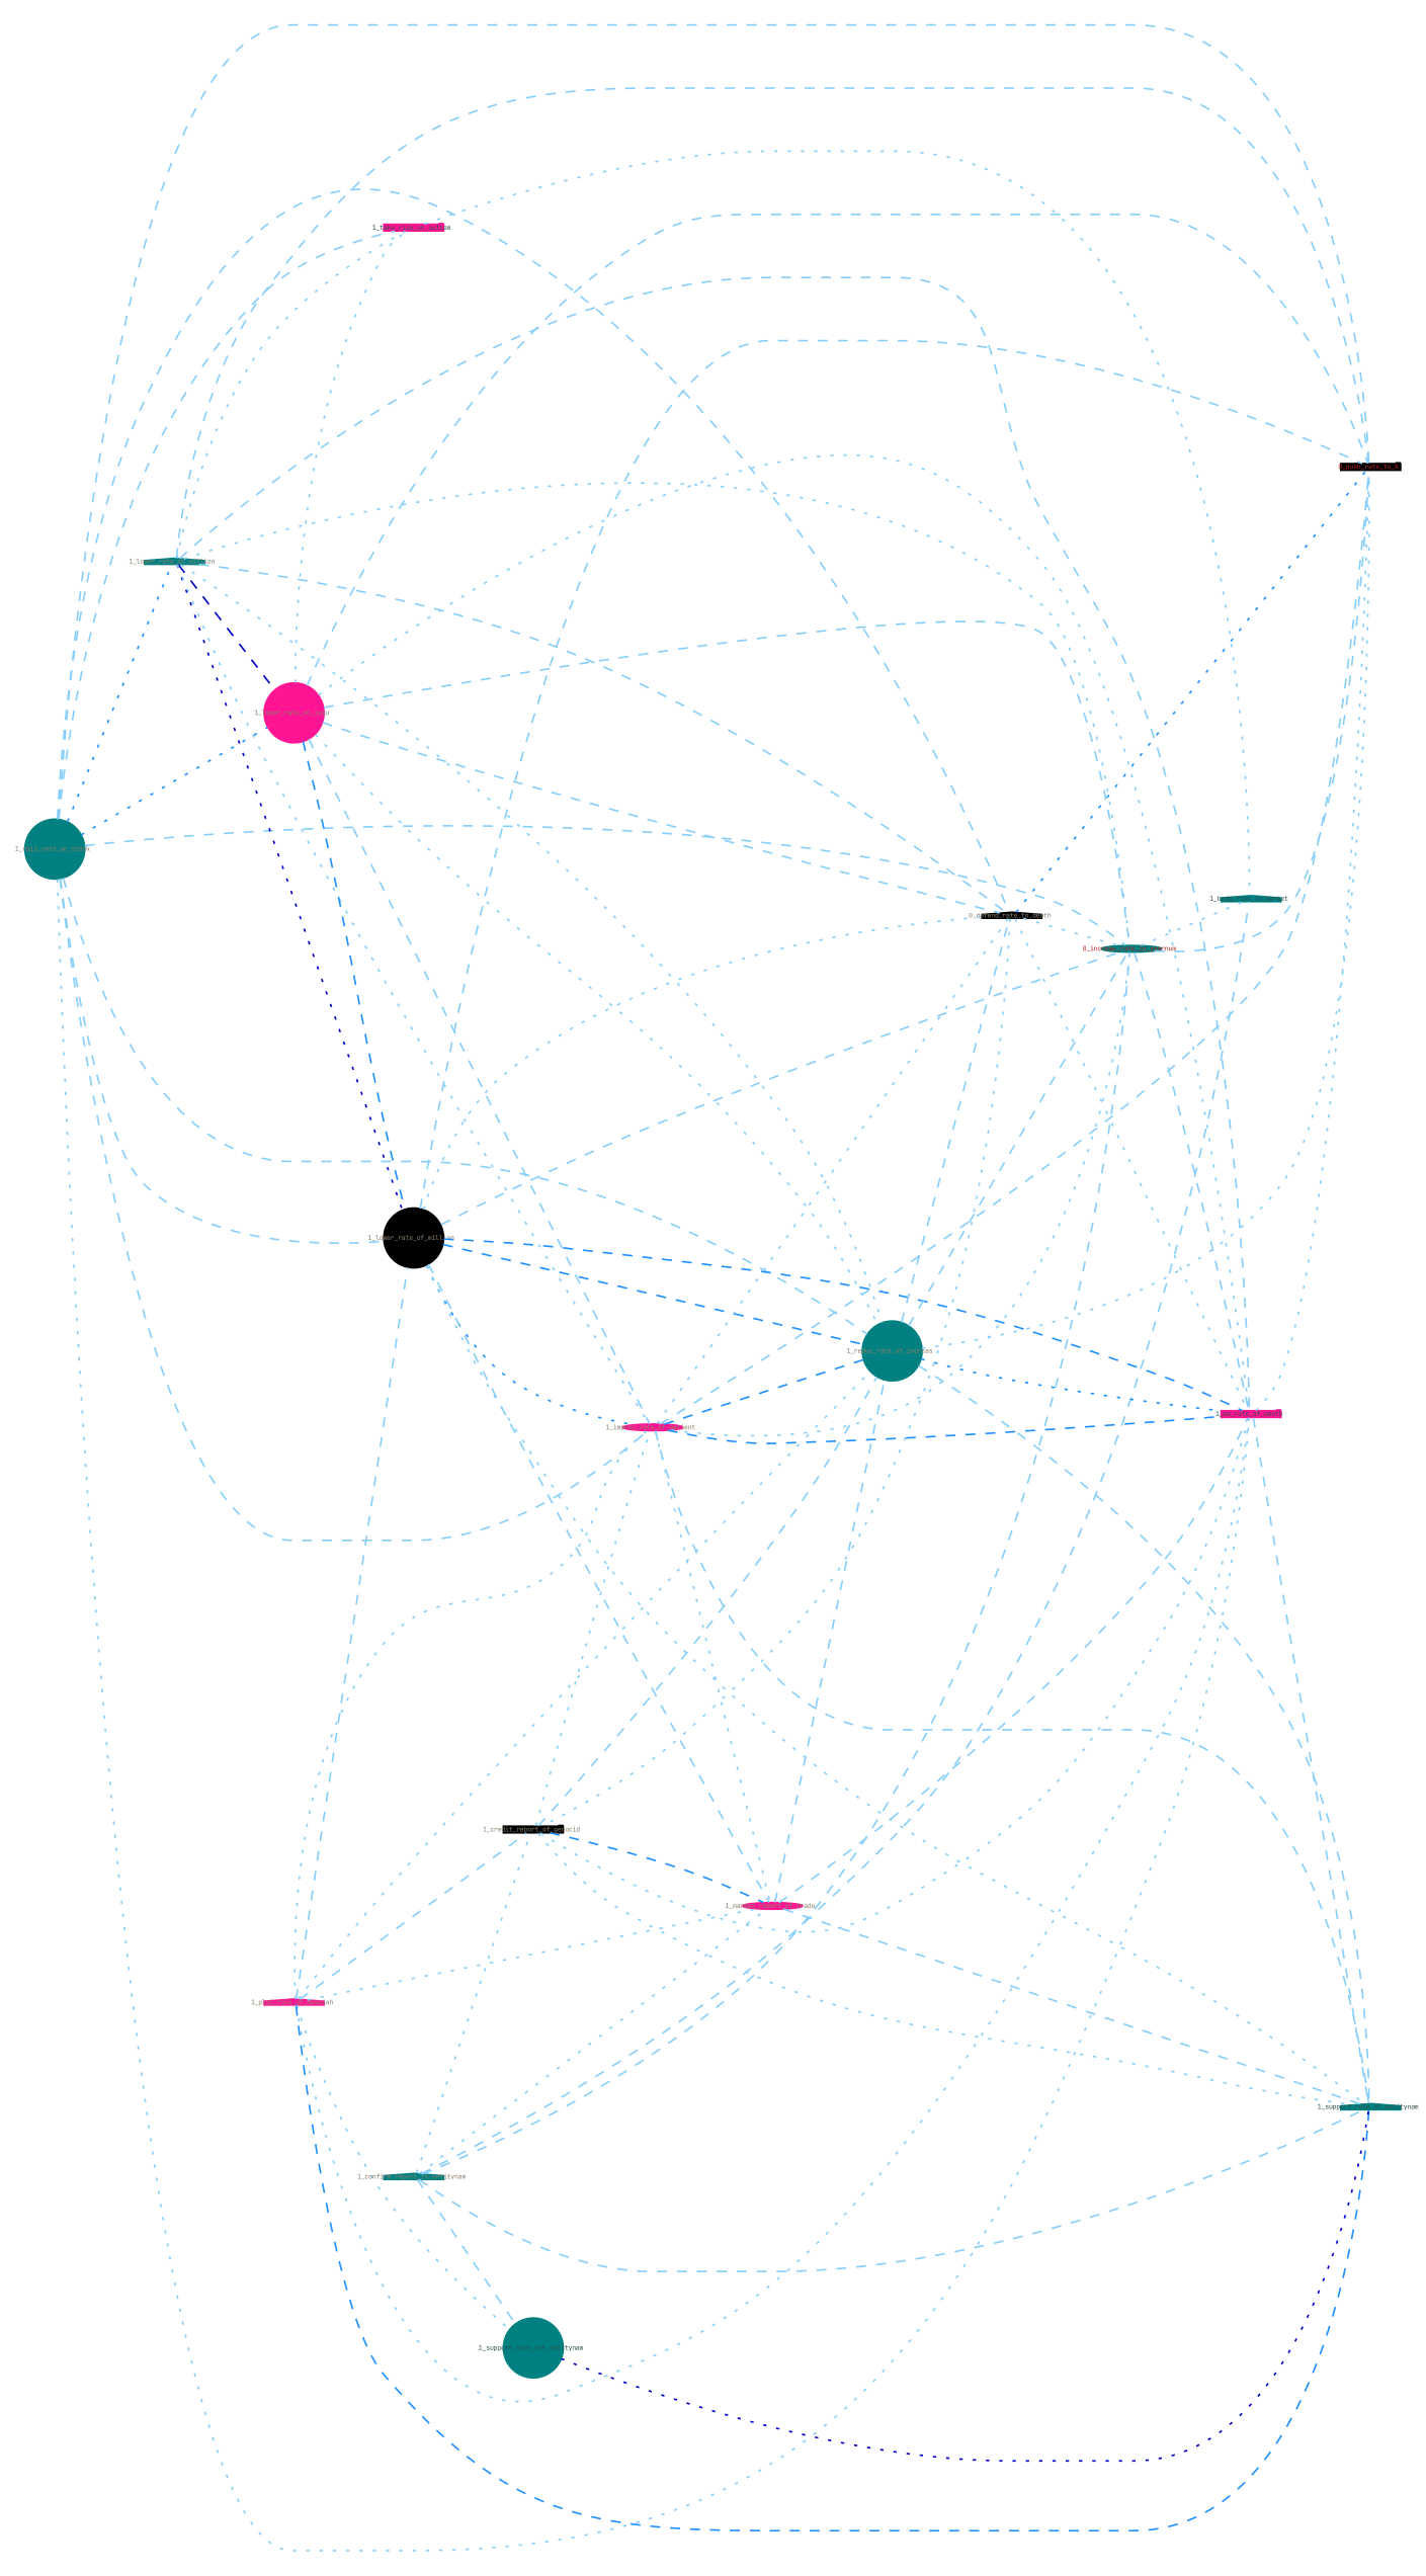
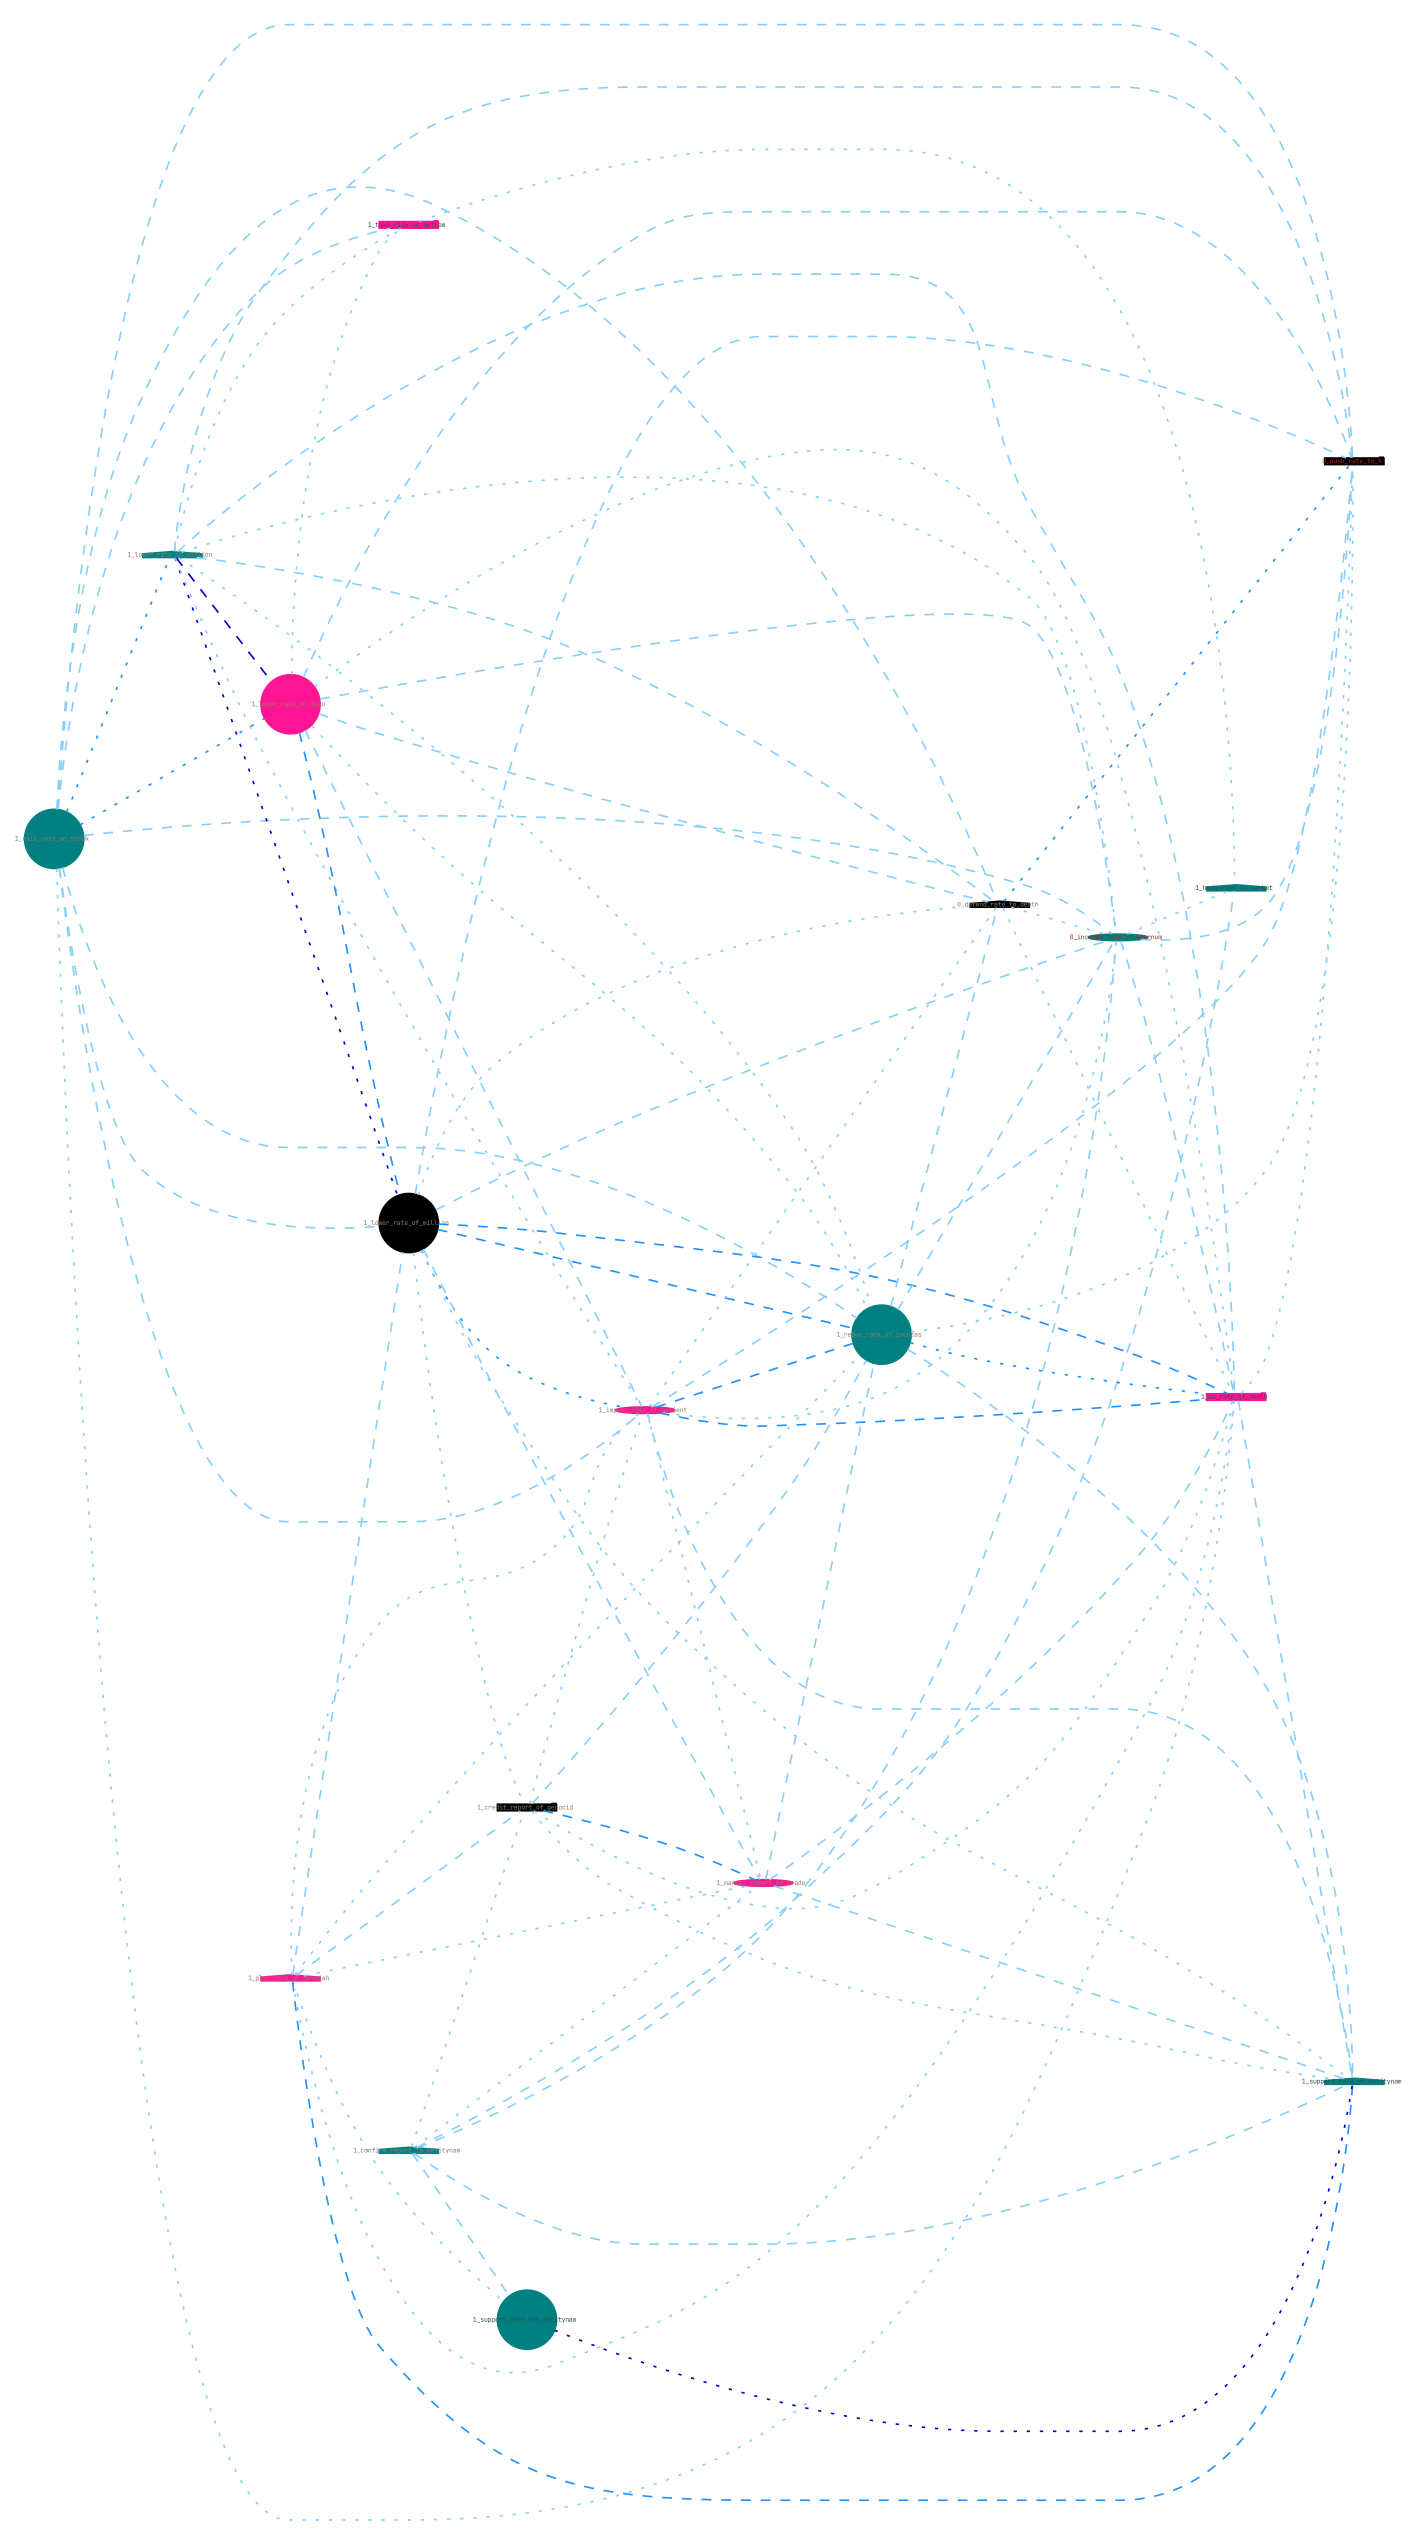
  graph {
    fontname="JetBrains Mono"
    rankdir=LR
    node [color=teal fixedsize=true fontcolor="#8b7d6b" fontname="JetBrains Mono" fontsize=4 shape=house style=filled]
    edge [color="#87cefa" fontname="JetBrains Mono" style=dashed w=1]
    "1_rais_rate_on_stock " [height=.06 shape=circle width=.5]
    "1_lower_rate_on_million " [height=.06 width=.5]
    "1_plai_role_of_messiah " [color=deeppink height=.06 width=.5]
    "1_confirm_report_in_entitynam " [height=.06 width=.5]
    "1_lower_rate_on_issu " [color=deeppink height=.06 shape=circle width=.5]
    "1_lower_rate_of_million " [color=black height=.06 shape=circle width=.5]
    "1_credit_report_of_genocid " [color=black height=.06 shape=folder width=.5]
    "1_improv_rate_of_patient " [color=deeppink height=.06 shape=ellipse width=.5]
    "1_mandat_report_of_trade " [color=deeppink height=.06 shape=ellipse width=.5]
    "1_reduc_rate_of_increas " [height=.06 shape=circle width=.5]
    "0_defend_rate_to_death " [color=black height=.06 width=.5]
    "0_increas_rate_in_yearnum " [fontcolor="#b22222" height=.06 shape=ellipse width=.5]
    "0_push_rate_to_% " [color=black fontcolor="#b22222" height=.06 shape=folder width=.5]
    "1_wa_rate_of_month " [color=deeppink fontcolor="#2f4f4f" height=.06 shape=folder width=.5]
    "1_take_risk_on_outcom " [color=deeppink fontcolor="#2f4f4f" height=.06 shape=folder width=.5]
    "1_support_role_for_entitynam " [fontcolor="#2f4f4f" height=.06 shape=circle width=.5]
    "1_support_role_of_entitynam " [fontcolor="#2f4f4f" height=.06 width=.5]
    "1_hedg_risk_in_market " [fontcolor="#2f4f4f" height=.06 width=.5]
    subgraph sub_1 {
      "1_rais_rate_on_stock "
      "1_lower_rate_on_million "
      "1_plai_role_of_messiah "
      "1_confirm_report_in_entitynam "
      "1_lower_rate_on_issu "
      "1_lower_rate_of_million "
      "1_credit_report_of_genocid "
      "1_improv_rate_of_patient "
      "1_mandat_report_of_trade "
      "1_reduc_rate_of_increas "
      "0_defend_rate_to_death "
    }
    subgraph sub_2 {
      "0_increas_rate_in_yearnum "
      "0_push_rate_to_% "
    }
    "1_rais_rate_on_stock " -- "1_lower_rate_on_million " [color="#1e90ff" style=dotted w=2]
    "1_rais_rate_on_stock " -- "1_lower_rate_on_issu " [color="#1e90ff" style=dotted w=2]
    "1_rais_rate_on_stock " -- "1_lower_rate_of_million "
    "1_rais_rate_on_stock " -- "1_improv_rate_of_patient "
    "1_rais_rate_on_stock " -- "1_reduc_rate_of_increas "
    "1_rais_rate_on_stock " -- "0_defend_rate_to_death "
    "1_rais_rate_on_stock " -- "0_increas_rate_in_yearnum "
    "1_rais_rate_on_stock " -- "0_push_rate_to_% "
    "1_rais_rate_on_stock " -- "1_wa_rate_of_month " [style=dotted]
    "1_rais_rate_on_stock " -- "1_take_risk_on_outcom "
    "1_lower_rate_on_million " -- "1_lower_rate_on_issu " [color="#0000cd" w=3]
    "1_lower_rate_on_million " -- "1_lower_rate_of_million " [color="#0000cd" style=dotted w=3]
    "1_lower_rate_on_million " -- "1_improv_rate_of_patient " [style=dotted]
    "1_lower_rate_on_million " -- "1_reduc_rate_of_increas " [style=dotted]
    "1_lower_rate_on_million " -- "0_defend_rate_to_death "
    "1_lower_rate_on_million " -- "0_increas_rate_in_yearnum " [style=dotted]
    "1_lower_rate_on_million " -- "0_push_rate_to_% "
    "1_lower_rate_on_million " -- "1_wa_rate_of_month "
    "1_lower_rate_on_million " -- "1_take_risk_on_outcom " [style=dotted]
    "1_plai_role_of_messiah " -- "1_lower_rate_of_million "
    "1_plai_role_of_messiah " -- "1_credit_report_of_genocid "
    "1_plai_role_of_messiah " -- "1_improv_rate_of_patient " [style=dotted]
    "1_plai_role_of_messiah " -- "1_mandat_report_of_trade " [style=dotted]
    "1_plai_role_of_messiah " -- "1_reduc_rate_of_increas " [style=dotted]
    "1_plai_role_of_messiah " -- "1_wa_rate_of_month " [style=dotted]
    "1_plai_role_of_messiah " -- "1_support_role_for_entitynam " [style=dotted]
    "1_plai_role_of_messiah " -- "1_support_role_of_entitynam " [color="#1e90ff" w=2]
    "1_confirm_report_in_entitynam " -- "1_credit_report_of_genocid " [style=dotted]
    "1_confirm_report_in_entitynam " -- "1_mandat_report_of_trade " [style=dotted]
    "1_confirm_report_in_entitynam " -- "0_increas_rate_in_yearnum "
    "1_confirm_report_in_entitynam " -- "1_support_role_for_entitynam "
    "1_confirm_report_in_entitynam " -- "1_support_role_of_entitynam "
    "1_confirm_report_in_entitynam " -- "1_hedg_risk_in_market "
    "1_lower_rate_on_issu " -- "1_lower_rate_of_million " [color="#1e90ff" w=2]
    "1_lower_rate_on_issu " -- "1_improv_rate_of_patient "
    "1_lower_rate_on_issu " -- "1_reduc_rate_of_increas " [style=dotted]
    "1_lower_rate_on_issu " -- "0_defend_rate_to_death "
    "1_lower_rate_on_issu " -- "0_increas_rate_in_yearnum "
    "1_lower_rate_on_issu " -- "0_push_rate_to_% "
    "1_lower_rate_on_issu " -- "1_wa_rate_of_month " [style=dotted]
    "1_lower_rate_on_issu " -- "1_take_risk_on_outcom " [style=dotted]
-   "0_defend_rate_to_death " -- "1_credit_report_of_genocid " [style=dotted]
+   "1_lower_rate_of_million " -- "1_credit_report_of_genocid " [style=dotted]
    "1_lower_rate_of_million " -- "1_improv_rate_of_patient " [color="#1e90ff" style=dotted w=2]
    "1_lower_rate_of_million " -- "1_mandat_report_of_trade "
    "1_lower_rate_of_million " -- "1_reduc_rate_of_increas " [color="#1e90ff" w=2]
    "1_lower_rate_of_million " -- "0_defend_rate_to_death " [style=dotted]
    "1_lower_rate_of_million " -- "0_increas_rate_in_yearnum "
    "1_lower_rate_of_million " -- "0_push_rate_to_% "
    "1_lower_rate_of_million " -- "1_wa_rate_of_month " [color="#1e90ff" w=2]
    "1_lower_rate_of_million " -- "1_support_role_of_entitynam " [style=dotted]
    "1_credit_report_of_genocid " -- "1_improv_rate_of_patient " [style=dotted]
    "1_credit_report_of_genocid " -- "1_mandat_report_of_trade " [color="#1e90ff" w=2]
    "1_credit_report_of_genocid " -- "1_reduc_rate_of_increas "
    "1_credit_report_of_genocid " -- "1_wa_rate_of_month " [style=dotted]
    "1_credit_report_of_genocid " -- "1_support_role_of_entitynam " [style=dotted]
    "1_improv_rate_of_patient " -- "1_mandat_report_of_trade " [style=dotted]
    "1_improv_rate_of_patient " -- "1_reduc_rate_of_increas " [color="#1e90ff" w=2]
    "1_improv_rate_of_patient " -- "0_defend_rate_to_death " [style=dotted]
    "1_improv_rate_of_patient " -- "0_increas_rate_in_yearnum " [style=dotted]
    "1_improv_rate_of_patient " -- "0_push_rate_to_% "
    "1_improv_rate_of_patient " -- "1_wa_rate_of_month " [color="#1e90ff" w=2]
    "1_improv_rate_of_patient " -- "1_support_role_of_entitynam "
    "1_mandat_report_of_trade " -- "1_reduc_rate_of_increas "
    "1_mandat_report_of_trade " -- "1_wa_rate_of_month "
    "1_mandat_report_of_trade " -- "1_support_role_of_entitynam "
    "1_reduc_rate_of_increas " -- "0_defend_rate_to_death "
    "1_reduc_rate_of_increas " -- "0_increas_rate_in_yearnum "
    "1_reduc_rate_of_increas " -- "0_push_rate_to_% " [style=dotted]
    "1_reduc_rate_of_increas " -- "1_wa_rate_of_month " [color="#1e90ff" style=dotted w=2]
    "1_reduc_rate_of_increas " -- "1_support_role_of_entitynam "
    "0_defend_rate_to_death " -- "0_increas_rate_in_yearnum " [style=dotted]
    "0_defend_rate_to_death " -- "0_push_rate_to_% " [color="#1e90ff" style=dotted w=2]
    "0_defend_rate_to_death " -- "1_wa_rate_of_month " [style=dotted]
    "0_increas_rate_in_yearnum " -- "0_push_rate_to_% "
    "0_increas_rate_in_yearnum " -- "1_wa_rate_of_month "
    "0_increas_rate_in_yearnum " -- "1_hedg_risk_in_market " [style=dotted]
    "1_wa_rate_of_month " -- "0_push_rate_to_% " [style=dotted]
    "1_wa_rate_of_month " -- "1_support_role_of_entitynam "
    "1_take_risk_on_outcom " -- "1_hedg_risk_in_market " [style=dotted]
    "1_support_role_for_entitynam " -- "1_support_role_of_entitynam " [color="#0000cd" style=dotted w=3]
  }
